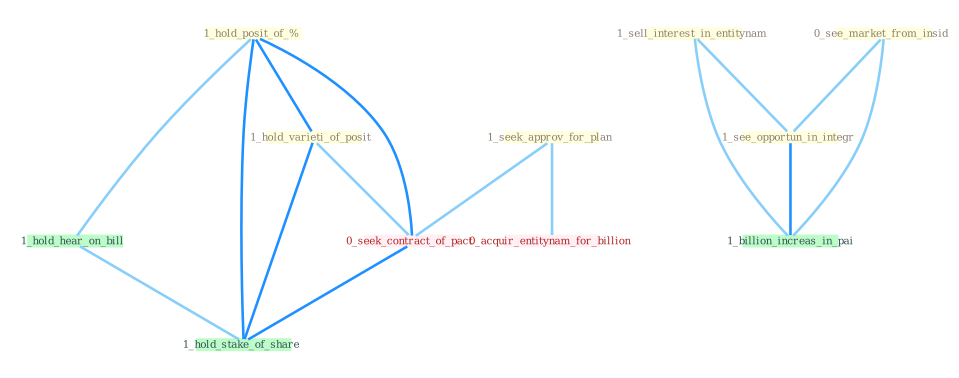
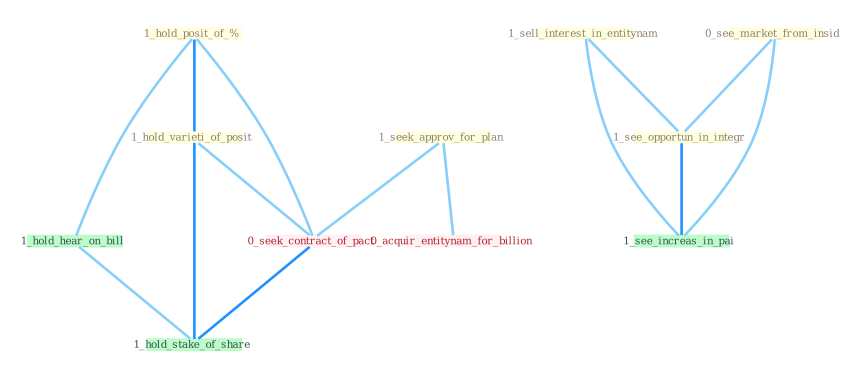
  graph {
    node [color="#ffffe0" fixedsize=true fontcolor="#8b7d6b" fontsize=4 shape=polygon style=filled]
    edge [color="#87cefa" w=1]
    "1_hold_posit_of_% " [height=.06 width=.5]
    "1_seek_approv_for_plan " [height=.06 width=.5]
    "1_sell_interest_in_entitynam " [height=.06 width=.5]
    "1_hold_varieti_of_posit " [height=.06 width=.5]
    "0_see_market_from_insid " [height=.06 width=.5]
    "1_see_opportun_in_integr " [height=.06 width=.5]
    "0_seek_contract_of_pact " [color="#fff0f5" fontcolor="#b22222" height=.06 width=.5]
    "0_acquir_entitynam_for_billion " [color="#fff0f5" fontcolor="#b22222" height=.06 width=.5]
    "1_hold_hear_on_bill " [color="#BDFCC9" fontcolor="#2f4f4f" height=.06 width=.5]
    "1_hold_stake_of_share " [color="#BDFCC9" fontcolor="#2f4f4f" height=.06 width=.5]
-   "1_see_increas_in_pai " [color="#BDFCC9" fontcolor="#2f4f4f" height=.06 width=.5 label="1_billion_increas_in_pai"]
+   "1_see_increas_in_pai " [color="#BDFCC9" fontcolor="#2f4f4f" height=.06 width=.5]
    subgraph sub_1 {
      "1_hold_posit_of_% "
      "1_seek_approv_for_plan "
      "1_sell_interest_in_entitynam "
      "1_hold_varieti_of_posit "
      "0_see_market_from_insid "
      "1_see_opportun_in_integr "
    }
    subgraph sub_2 {
      "0_seek_contract_of_pact "
      "0_acquir_entitynam_for_billion "
    }
    "1_hold_posit_of_% " -- "1_hold_varieti_of_posit " [color="#1e90ff" w=2]
-   "1_hold_posit_of_% " -- "0_seek_contract_of_pact " [color="#1e90ff"]
+   "1_hold_posit_of_% " -- "0_seek_contract_of_pact "
    "1_hold_posit_of_% " -- "1_hold_hear_on_bill "
-   "1_hold_posit_of_% " -- "1_hold_stake_of_share " [color="#1e90ff" w=2]
    "1_seek_approv_for_plan " -- "0_seek_contract_of_pact "
    "1_seek_approv_for_plan " -- "0_acquir_entitynam_for_billion "
    "1_sell_interest_in_entitynam " -- "1_see_opportun_in_integr "
    "1_sell_interest_in_entitynam " -- "1_see_increas_in_pai "
    "1_hold_varieti_of_posit " -- "0_seek_contract_of_pact "
    "1_hold_varieti_of_posit " -- "1_hold_stake_of_share " [color="#1e90ff" w=2]
    "0_see_market_from_insid " -- "1_see_opportun_in_integr "
    "0_see_market_from_insid " -- "1_see_increas_in_pai "
    "1_see_opportun_in_integr " -- "1_see_increas_in_pai " [color="#1e90ff" w=2]
    "0_seek_contract_of_pact " -- "1_hold_stake_of_share " [color="#1e90ff"]
    "1_hold_hear_on_bill " -- "1_hold_stake_of_share "
  }
